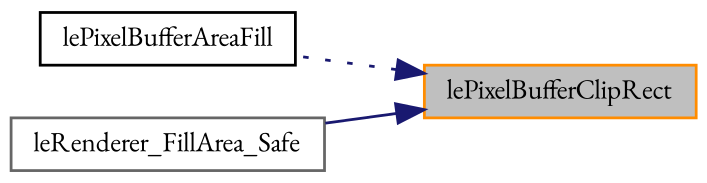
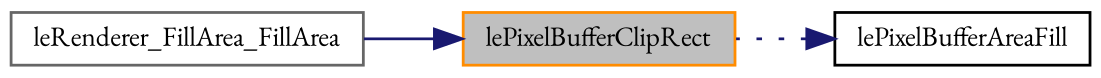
  digraph {
    fontname="EB Garamond"
    rankdir=RL
    node [fillcolor=white fontname="EB Garamond" fontsize=10 shape=record style=filled]
    edge [color=midnightblue dir=back fontname="EB Garamond" fontsize=10 labelfontname=Helvetica labelfontsize=10]
    n1 [color=darkorange fillcolor=grey75 fontcolor=black height=0.2 label=lePixelBufferClipRect width=0.4]
    n2 [color=black height=0.2 label=lePixelBufferAreaFill width=0.4]
-   n3 [color=gray40 height=0.2 label=leRenderer_FillArea_Safe width=0.4]
-   n1 -> n2 [style=dotted]
+   n3 [color=gray40 height=0.2 label=leRenderer_FillArea_FillArea width=0.4]
+   n2 -> n1 [style=dotted]
    n1 -> n3 [style=solid]
  }
